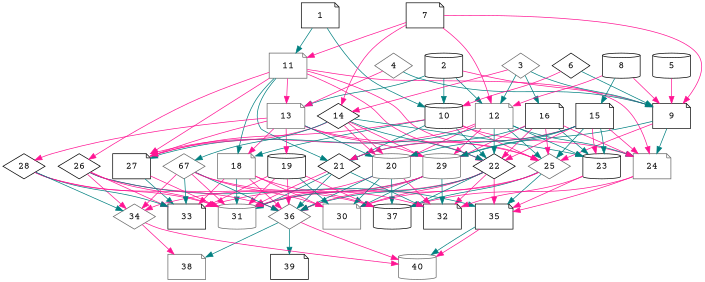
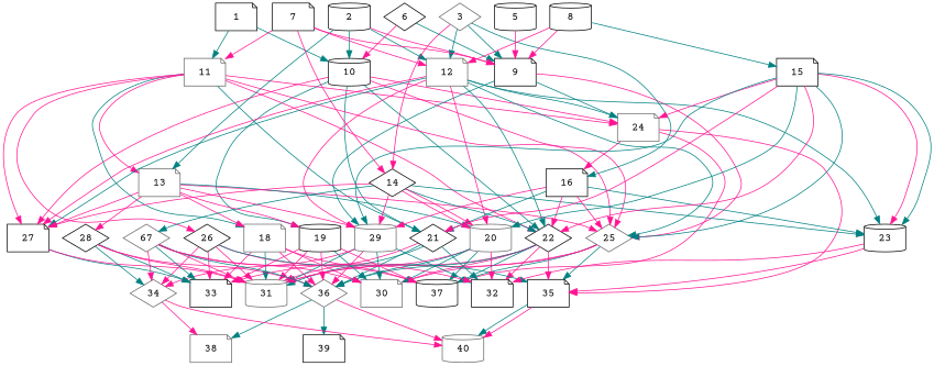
  digraph {
    fontname="Courier Prime"
    node [alpha=0.13 color=black fontname="Courier Prime" shape=note]
    edge [color=deeppink fontname="Courier Prime"]
    1 [alpha=0.11 expect_size=8486912]
    10 [alpha=0.07 expect_size=43420672 shape=cylinder]
    11 [alpha=0.02 color=gray40 expect_size=16718848]
    24 [alpha=0.05 color=gray40 expect_size=33436672]
    25 [alpha=0.15 color=gray40 expect_size=12238848 shape=diamond]
    18 [alpha=0.20 color=gray40 expect_size=20536320]
    21 [alpha=0.07 expect_size=9325568 shape=diamond]
    22 [alpha=0.09 expect_size=14097408 shape=diamond]
    27 [expect_size=23800832]
    26 [alpha=0.18 expect_size=24602624 shape=diamond]
    13 [color=gray40 expect_size=48061440]
    37 [alpha=0.04 expect_size=24448000 shape=cylinder]
    35 [alpha=0.01 expect_size=42740736]
    30 [alpha=0.15 color=gray40 expect_size=21254144]
    33 [alpha=0.02 expect_size=34834432]
    31 [color=gray40 expect_size=45943808 shape=cylinder]
    36 [alpha=0.04 color=gray40 expect_size=29928448 shape=diamond]
    32 [alpha=0.09 expect_size=14722048]
    34 [alpha=0.01 color=gray40 expect_size=30926848 shape=diamond]
    2 [alpha=0.02 expect_size=18115584 shape=cylinder]
    9 [alpha=0.19 expect_size=23910400]
    12 [alpha=0.16 color=gray40 expect_size=43496448]
    29 [alpha=0.01 color=gray40 expect_size=31779840 shape=cylinder]
    20 [alpha=0.10 color=gray40 expect_size=39886848 shape=cylinder]
    23 [alpha=0.18 expect_size=50682880 shape=cylinder]
    19 [alpha=0.16 expect_size=42219520 shape=cylinder]
    28 [alpha=0.03 expect_size=32125952 shape=diamond]
    3 [alpha=0.08 color=gray40 expect_size=24260608 shape=diamond]
    14 [alpha=0.11 expect_size=19876864 shape=diamond]
    16 [alpha=0.20 expect_size=13550592]
    n31 [alpha=0.04 color=gray40 expect_size=45123584 label=67 shape=diamond]
-   4 [alpha=0.14 color=gray40 expect_size=44985344 shape=diamond]
    5 [alpha=0.03 expect_size=12078080 shape=cylinder]
    6 [expect_size=37201920 shape=diamond]
    7 [alpha=0.10 expect_size=33792000]
    8 [alpha=0.09 expect_size=39928832 shape=cylinder]
    15 [alpha=0.05 expect_size=5752832]
    40 [alpha=0.10 color=gray40 expect_size=15725568 shape=cylinder]
    38 [alpha=0.11 color=gray40 expect_size=7663616]
    39 [expect_size=14262272]
    1 -> 10 [color=teal]
    1 -> 11 [color=teal]
    10 -> 24
    10 -> 25
-   10 -> 18 [color=teal]
+   10 -> 19 [color=teal]
    10 -> 21 [color=teal]
    10 -> 22 [color=teal]
    10 -> 27
    11 -> 24
    11 -> 25
    11 -> 18 [color=teal]
    11 -> 21 [color=teal]
    11 -> 22
    11 -> 27
    11 -> 26
    11 -> 13
    24 -> 37
    24 -> 35
    25 -> 37 [color=teal]
    25 -> 35 [color=teal]
    25 -> 30
    25 -> 33
    18 -> 37
    18 -> 30
    18 -> 33
    18 -> 31 [color=teal]
    18 -> 36
    21 -> 31
    21 -> 31 [color=teal]
    21 -> 36 [color=teal]
    21 -> 32 [color=teal]
    22 -> 37 [color=teal]
    22 -> 35
    22 -> 30
    22 -> 31
    22 -> 36 [color=teal]
    22 -> 32
    27 -> 33 [color=teal]
    27 -> 31
    26 -> 37
    26 -> 35 [color=teal]
    26 -> 33
    26 -> 31
    26 -> 34
    13 -> 25
    13 -> 18
    13 -> 27
    13 -> 29
    13 -> 20 [color=teal]
    13 -> 19
    13 -> 28
    35 -> 40 [color=teal]
    35 -> 40
    36 -> 40
    36 -> 38 [color=teal]
    36 -> 39 [color=teal]
    34 -> 40
    34 -> 38
    2 -> 10 [color=teal]
    2 -> 13 [color=teal]
    2 -> 9
    2 -> 12 [color=teal]
    9 -> 24 [color=teal]
    9 -> 25
    9 -> 29 [color=teal]
    12 -> 24 [color=teal]
    12 -> 25 [color=teal]
    12 -> 22 [color=teal]
    12 -> 27
    12 -> 27 [color=teal]
    12 -> 29
    12 -> 20
    12 -> 23 [color=teal]
    29 -> 30 [color=teal]
    29 -> 31 [color=teal]
    29 -> 36
    29 -> 32 [color=teal]
    29 -> 34
    20 -> 37 [color=teal]
    20 -> 30 [color=teal]
    20 -> 31
    20 -> 36 [color=teal]
    20 -> 32
    23 -> 35
    23 -> 32
    19 -> 37
    19 -> 30 [color=teal]
    19 -> 33
    19 -> 31
    19 -> 36
    28 -> 33 [color=teal]
    28 -> 31
    28 -> 36
    28 -> 34 [color=teal]
    3 -> 9 [color=teal]
    3 -> 12 [color=teal]
    3 -> 14
    3 -> 16 [color=teal]
    14 -> 22 [color=teal]
    14 -> 27
    14 -> 29
    14 -> 20
    14 -> 20
    14 -> 23 [color=teal]
    14 -> n31 [color=teal]
-   16 -> 24
+   24 -> 16
    16 -> 25
    16 -> 21 [color=teal]
    16 -> 22
    16 -> 29
    16 -> 23 [color=teal]
    n31 -> 30
    n31 -> 33 [color=teal]
    n31 -> 31
    n31 -> 36 [color=teal]
    n31 -> 32
    n31 -> 34
-   4 -> 13
-   4 -> 9 [color=teal]
    5 -> 9
    6 -> 10
    6 -> 9 [color=teal]
    7 -> 11
    7 -> 9
    7 -> 12
    7 -> 14
    8 -> 9
    8 -> 12
    8 -> 15 [color=teal]
    15 -> 24
    15 -> 25 [color=teal]
    15 -> 21
    15 -> 22
    15 -> 29 [color=teal]
    15 -> 20 [color=teal]
    15 -> 23
    15 -> 23 [color=teal]
  }
